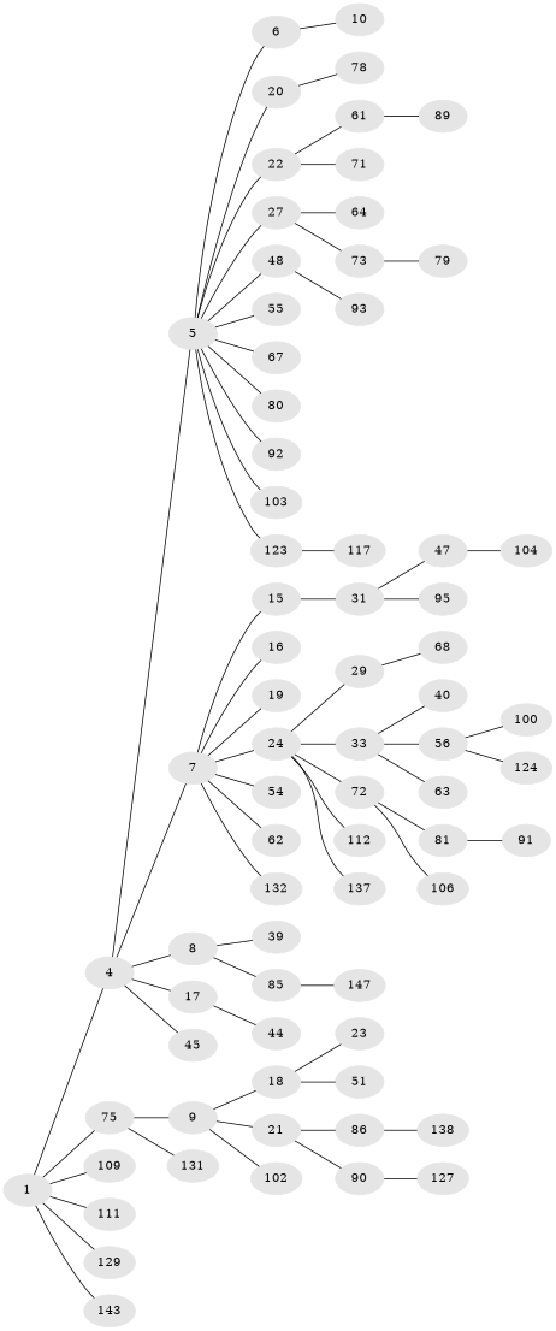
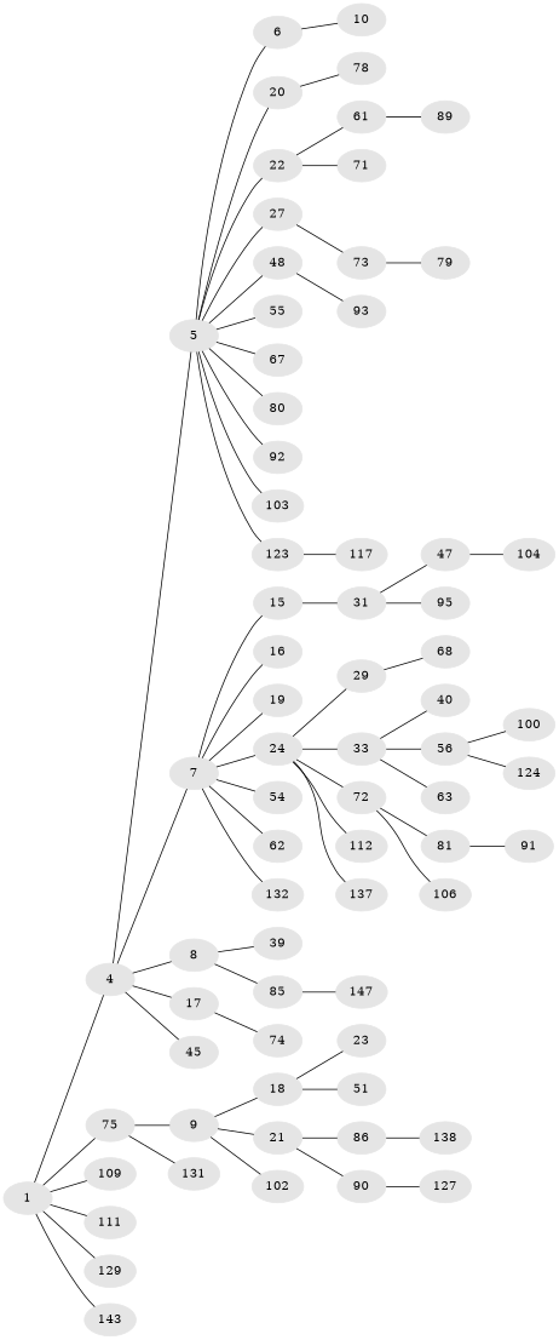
  graph {
    rankdir=LR
    node [color=gray90 style=filled]
    1 [super="+2+3"]
    4 [super="+14"]
    75
    109
    111
    129
    143
    5 [super="+25"]
    7 [super="+76+11+65+94"]
    8 [super="+37"]
    17
    45
    9 [super="+134+30+66+12"]
    18
    21 [super="+87+69+34+53"]
    102
    131
    6 [super="+105"]
    20 [super="+122+36+99"]
    22 [super="+50+42"]
    27 [super="+144+141+43"]
    48 [super="+58"]
    55
    n24 [label=67 super="+97"]
    80 [super="+88"]
    92 [super="+110+130"]
    103
    123
    15
    16
    19 [super="+46"]
    24
    54 [super="+120"]
    62
    132
    39
    85
-   74 [label=44]
+   74
    10
    78 [super="+125"]
    61 [super="+108"]
    71 [super="+136"]
-   64
    73
    93
    117 [super="+126"]
    31 [super="+38+114+84+32"]
    29 [super="+35"]
    33 [super="+49"]
    72 [super="+119"]
    112
    137
    147
    23
    51 [super="+115"]
    86
    90
    47
    95 [super="+133"]
    138
    127
    89
    68
    40
    56 [super="+67+96+83+70"]
    63
    81
    106
    79
    104
    100
    124
    91
    1 -- 4
    1 -- 75
    1 -- 109
    1 -- 111
    1 -- 129
    1 -- 143
    4 -- 5
    4 -- 7
    4 -- 8
    4 -- 17
    4 -- 45
    75 -- 9
    75 -- 131
    5 -- 6
    5 -- 20
    5 -- 22
    5 -- 27
    5 -- 48
    5 -- 55
    5 -- n24
    5 -- 80
    5 -- 92
    5 -- 103
    5 -- 123
    7 -- 15
    7 -- 16
    7 -- 19
    7 -- 24
    7 -- 54
    7 -- 62
    7 -- 132
    8 -- 39
    8 -- 85
    17 -- 74
    9 -- 18
    9 -- 21
    9 -- 102
    18 -- 23
    18 -- 51
    21 -- 86
    21 -- 90
    6 -- 10
    20 -- 78
    22 -- 61
    22 -- 71
-   27 -- 64
    27 -- 73
    48 -- 93
    123 -- 117
    15 -- 31
    24 -- 29
    24 -- 33
    24 -- 72
    24 -- 112
    24 -- 137
    85 -- 147
    61 -- 89
    73 -- 79
    31 -- 47
    31 -- 95
    29 -- 68
    33 -- 40
    33 -- 56
    33 -- 63
    72 -- 81
    72 -- 106
    86 -- 138
    90 -- 127
    47 -- 104
    56 -- 100
    56 -- 124
    81 -- 91
  }
